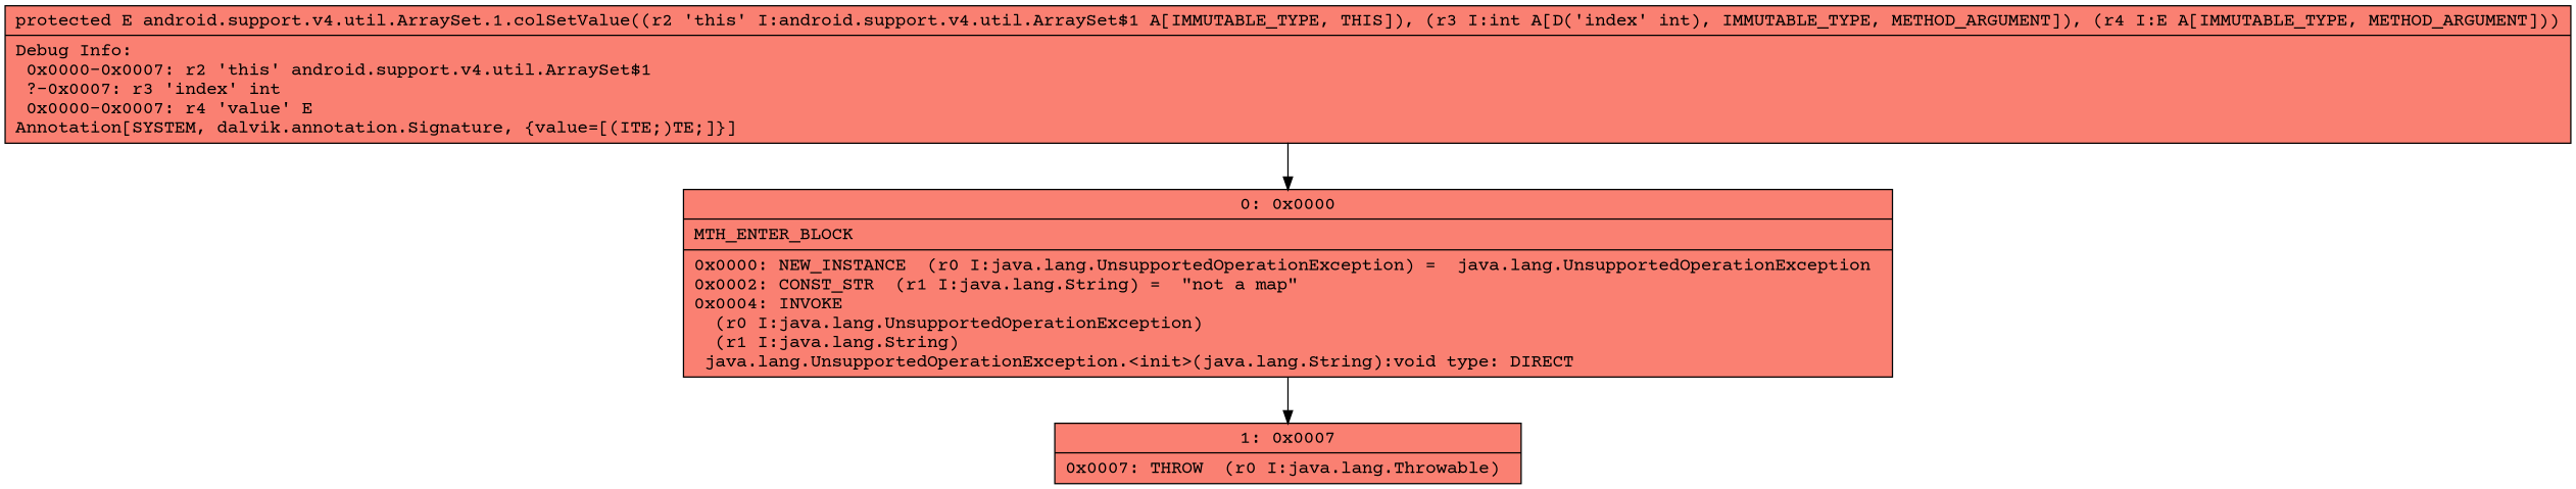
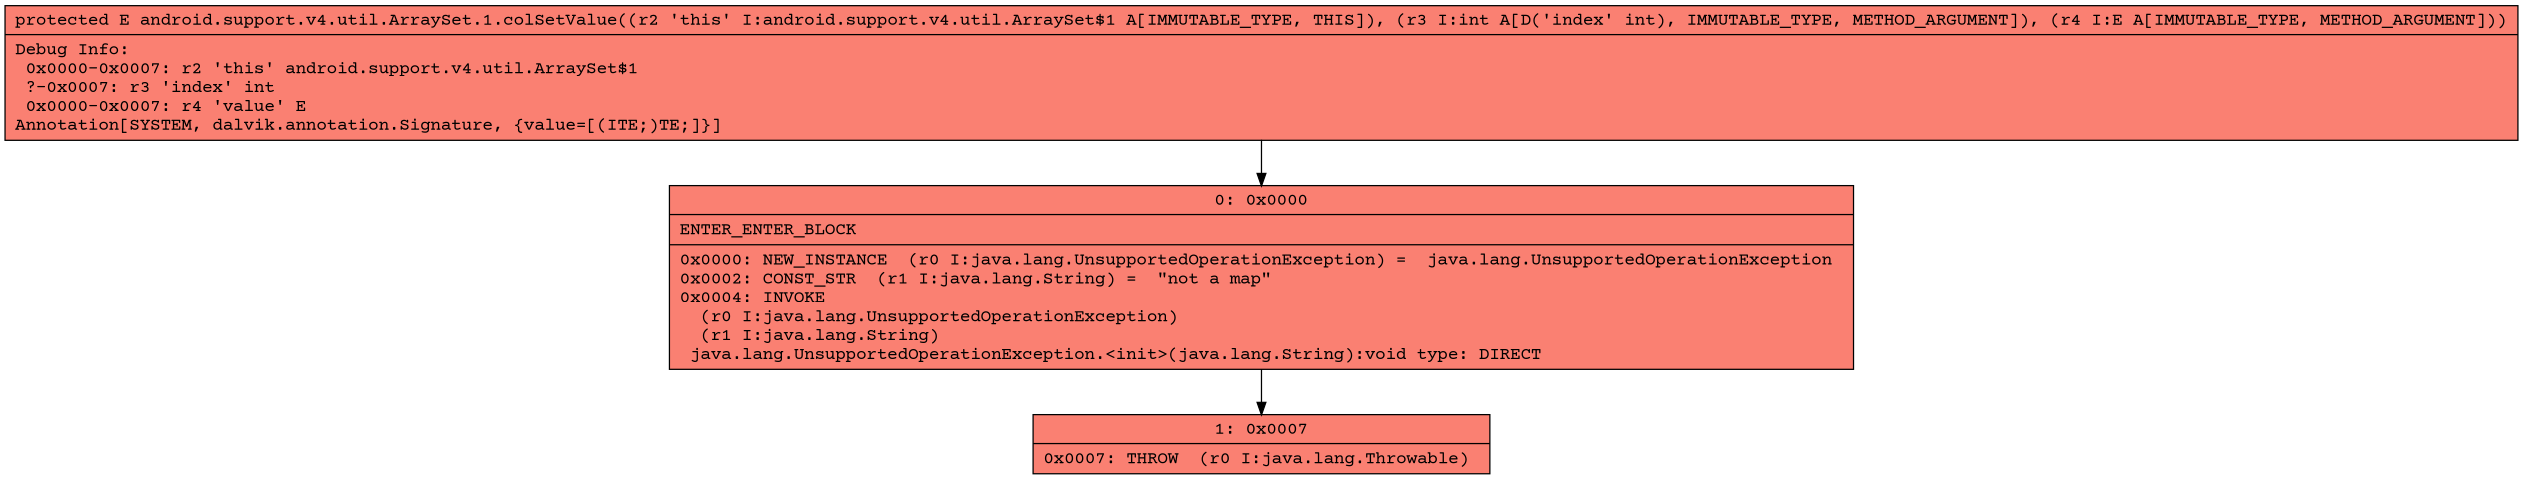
  digraph {
    fontname="Courier Prime"
    node [shape=record style=filled fillcolor=salmon fontname="Courier Prime"]
    edge [fontname="Courier Prime"]
-   n1 [label="{0\:\ 0x0000|MTH_ENTER_BLOCK\l|0x0000: NEW_INSTANCE  (r0 I:java.lang.UnsupportedOperationException) =  java.lang.UnsupportedOperationException \l0x0002: CONST_STR  (r1 I:java.lang.String) =  \"not a map\" \l0x0004: INVOKE  \l  (r0 I:java.lang.UnsupportedOperationException)\l  (r1 I:java.lang.String)\l java.lang.UnsupportedOperationException.\<init\>(java.lang.String):void type: DIRECT \l}"]
+   n1 [label="{0\:\ 0x0000|ENTER_ENTER_BLOCK\l|0x0000: NEW_INSTANCE  (r0 I:java.lang.UnsupportedOperationException) =  java.lang.UnsupportedOperationException \l0x0002: CONST_STR  (r1 I:java.lang.String) =  \"not a map\" \l0x0004: INVOKE  \l  (r0 I:java.lang.UnsupportedOperationException)\l  (r1 I:java.lang.String)\l java.lang.UnsupportedOperationException.\<init\>(java.lang.String):void type: DIRECT \l}"]
    n2 [label="{1\:\ 0x0007|0x0007: THROW  (r0 I:java.lang.Throwable) \l}"]
    n3 [label="{protected E android.support.v4.util.ArraySet.1.colSetValue((r2 'this' I:android.support.v4.util.ArraySet$1 A[IMMUTABLE_TYPE, THIS]), (r3 I:int A[D('index' int), IMMUTABLE_TYPE, METHOD_ARGUMENT]), (r4 I:E A[IMMUTABLE_TYPE, METHOD_ARGUMENT]))  | Debug Info:\l  0x0000\-0x0007: r2 'this' android.support.v4.util.ArraySet$1\l  ?\-0x0007: r3 'index' int\l  0x0000\-0x0007: r4 'value' E\lAnnotation[SYSTEM, dalvik.annotation.Signature, \{value=[(ITE;)TE;]\}]\l}"]
    n1 -> n2
    n3 -> n1
  }
